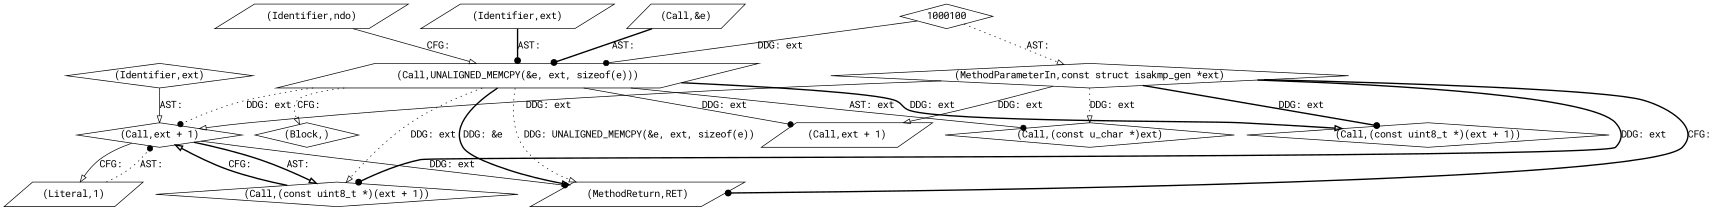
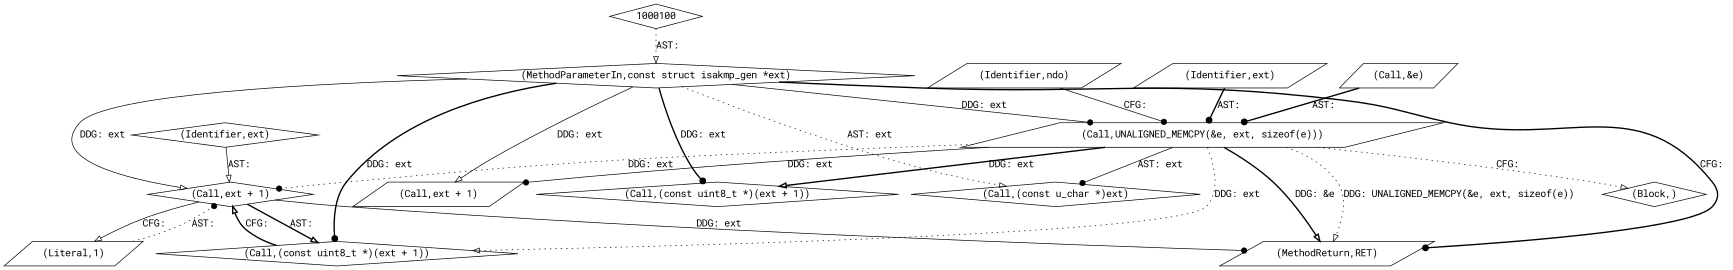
  digraph {
    fontname="Roboto Mono"
    node [fontname="Roboto Mono" shape=diamond]
    edge [arrowhead=onormal fontname="Roboto Mono" style=solid]
    n1 [label="(Call,ext + 1)"]
    n2 [label="(MethodReturn,RET)" shape=parallelogram]
    n3 [label="(Literal,1)" shape=parallelogram]
    n4 [label="(Call,(const uint8_t *)(ext + 1))"]
    n5 [label="(Call,UNALIGNED_MEMCPY(&e, ext, sizeof(e)))" shape=parallelogram]
    n6 [label="(Call,(const uint8_t *)(ext + 1))"]
    n7 [label="(Call,(const u_char *)ext)"]
    n8 [label="(Block,)"]
    n9 [label="(Call,ext + 1)" shape=parallelogram]
    n10 [label="(MethodParameterIn,const struct isakmp_gen *ext)"]
    1000100
    n12 [label="(Identifier,ext)" shape=parallelogram]
    n13 [label="(Identifier,ext)"]
    n14 [label="(Call,&e)" shape=parallelogram]
    n15 [label="(Identifier,ndo)" shape=parallelogram]
    n1 -> n2 [arrowhead=dot label="DDG: ext"]
    n1 -> n3 [label="CFG: "]
    n1 -> n4 [label="AST: " style=bold]
    n3 -> n1 [arrowhead=dot label="AST: " style=dotted]
    n4 -> n1 [label="CFG: " style=bold]
    n5 -> n1 [arrowhead=dot label="DDG: ext" style=dotted]
    n5 -> n2 [label="DDG: &e" style=bold]
    n5 -> n2 [label="DDG: UNALIGNED_MEMCPY(&e, ext, sizeof(e))" style=dotted]
    n5 -> n4 [label="DDG: ext" style=dotted]
    n5 -> n6 [label="DDG: ext" style=bold]
    n5 -> n7 [arrowhead=dot label="AST: ext"]
    n5 -> n8 [label="CFG: " style=dotted]
    n5 -> n9 [arrowhead=dot label="DDG: ext"]
    n10 -> n1 [label="DDG: ext"]
    n10 -> n2 [arrowhead=dot label="CFG: " style=bold]
    n10 -> n4 [arrowhead=dot label="DDG: ext" style=bold]
-   1000100 -> n5 [arrowhead=dot label="DDG: ext"]
+   n10 -> n5 [arrowhead=dot label="DDG: ext"]
    n10 -> n6 [arrowhead=dot label="DDG: ext" style=bold]
-   n10 -> n7 [label="DDG: ext" style=dotted]
+   n10 -> n7 [label="AST: ext" style=dotted]
    n10 -> n9 [label="DDG: ext"]
    1000100 -> n10 [label="AST: " style=dotted]
    n12 -> n5 [arrowhead=dot label="AST: " style=bold]
    n13 -> n1 [label="AST: "]
    n14 -> n5 [arrowhead=dot label="AST: " style=bold]
-   n15 -> n5 [label="CFG: "]
+   n15 -> n5 [arrowhead=dot label="CFG: "]
  }
